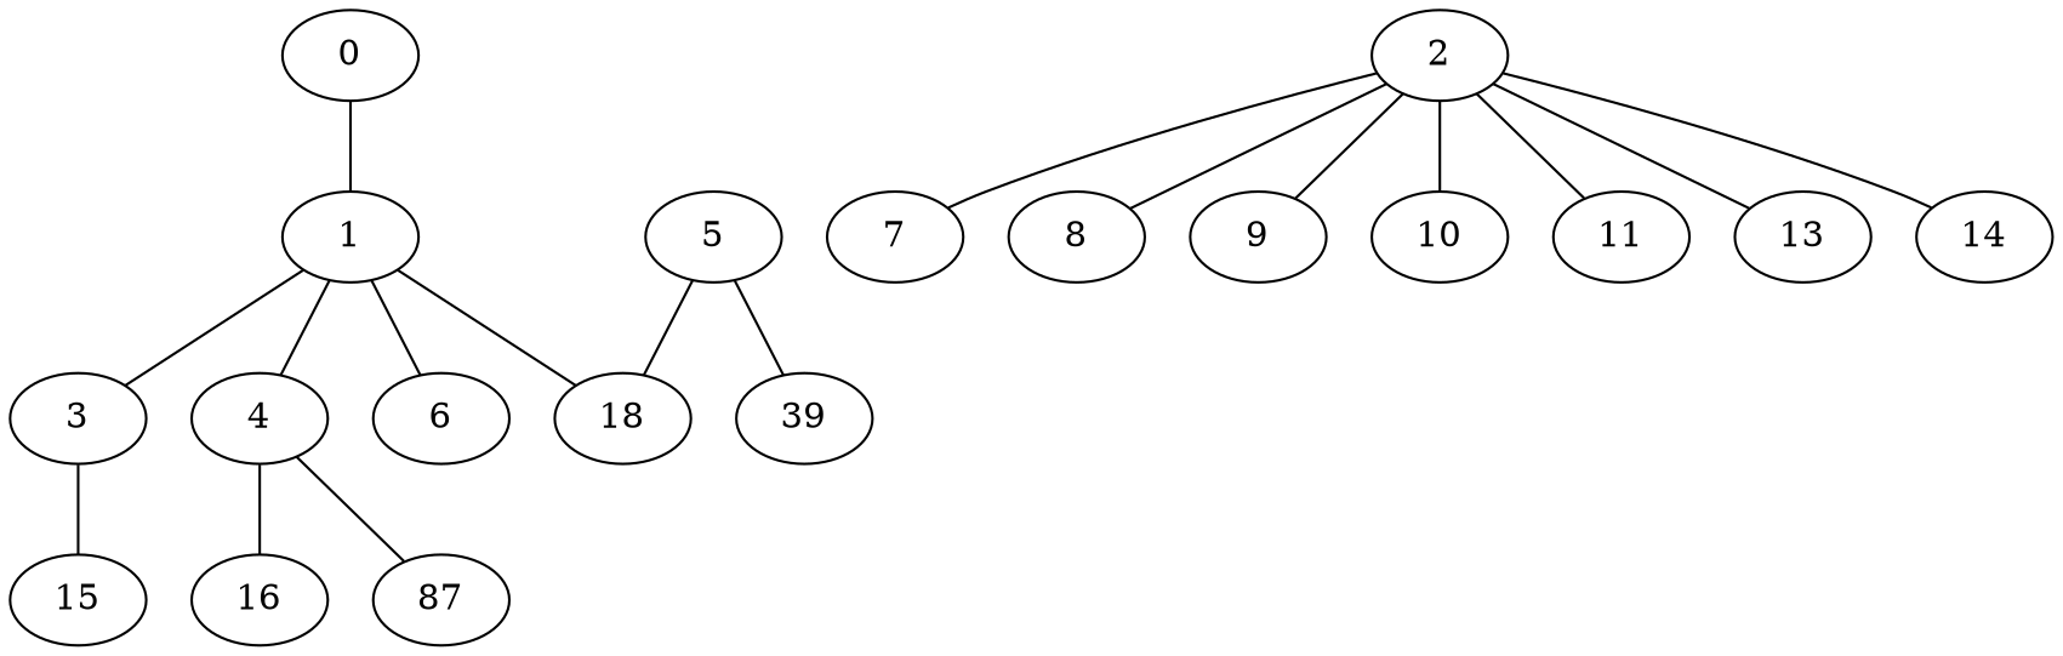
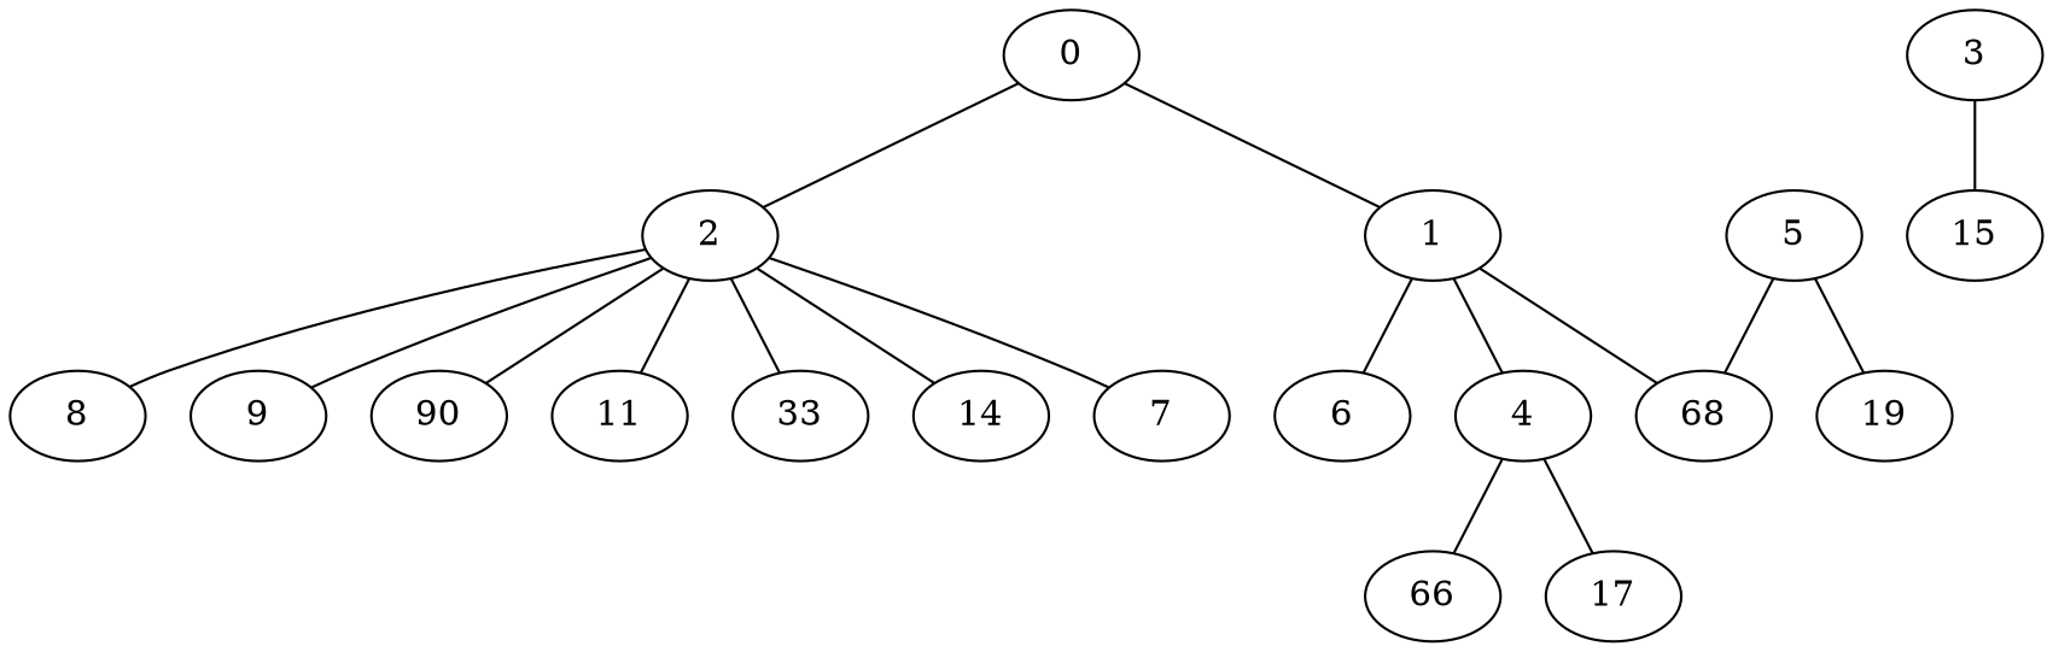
  graph {
    0
    1
    2
    3
    4
    6
-   18
+   18 [label=68]
    7
    8
    9
-   10
+   10 [label=90]
    11
-   13
+   13 [label=33]
    14
    15
-   16
-   17 [label=87]
+   16 [label=66]
+   17
    5
-   19 [label=39]
+   19
    0 -- 1
-   1 -- 3
+   0 -- 2
    1 -- 4
    1 -- 6
    1 -- 18
    2 -- 7
    2 -- 8
    2 -- 9
    2 -- 10
    2 -- 11
    2 -- 13
    2 -- 14
    3 -- 15
    4 -- 16
    4 -- 17
    5 -- 18
    5 -- 19
  }
